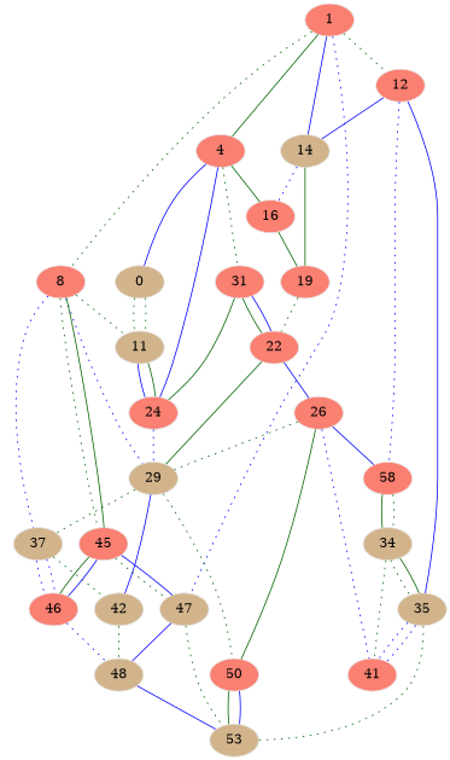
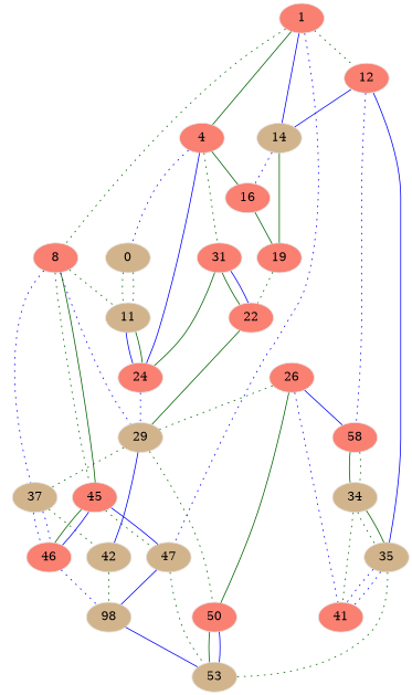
  graph {
    node [color=gray90 fillcolor=salmon style=filled]
    edge [color=darkgreen style=dotted]
    1 [super="+7+2"]
    4 [super="+5+15"]
    8 [super="+9"]
    12 [super="+13"]
    14 [fillcolor=tan super="+17"]
    47 [fillcolor=tan]
    n7 [fillcolor=tan label=0]
    16
    n9 [label=31]
    24 [super="+25"]
    11 [fillcolor=tan]
    29 [fillcolor=tan super="+30"]
    37 [fillcolor=tan super="+38"]
    45
    n15 [label=58]
    35 [fillcolor=tan]
    19 [super="+20"]
    53 [fillcolor=tan]
-   48 [fillcolor=tan super="+51"]
+   48 [fillcolor=tan super="+51" label=98]
    22 [super="+23"]
    50
    42 [fillcolor=tan super="+43"]
    46
    34 [fillcolor=tan super="+39"]
    41
    26 [super="+27+36"]
    1 -- 4 [style=solid]
    1 -- 8
    1 -- 12 [weight=2]
    1 -- 14 [color=blue style=solid]
    1 -- 47 [color=blue]
-   4 -- n7 [color=blue style=solid]
+   4 -- n7 [color=blue]
    4 -- 16 [style=solid]
    4 -- n9
    4 -- 24 [color=blue style=solid]
    8 -- 11
    8 -- 29 [color=blue]
    8 -- 37 [color=blue]
    8 -- 45
    8 -- 45 [style=solid]
    12 -- 14 [color=blue style=solid]
    12 -- n15 [color=blue]
    12 -- 35 [color=blue style=solid]
    14 -- 16 [color=blue]
    14 -- 19 [style=solid]
    47 -- 53
    47 -- 48 [color=blue style=solid]
    n7 -- 11
    n7 -- 11
    16 -- 19 [style=solid]
    n9 -- 24 [style=solid]
    n9 -- 22 [style=solid]
    n9 -- 22 [color=blue style=solid]
    24 -- 29 [color=blue]
    11 -- 24 [color=blue style=solid]
    11 -- 24 [style=solid]
    29 -- 37
    29 -- 50
    29 -- 42 [color=blue style=solid weight=2]
    37 -- 42
    37 -- 46 [color=blue]
    37 -- 46 [color=blue]
    45 -- 47
    45 -- 47 [color=blue style=solid]
    45 -- 46 [style=solid]
    45 -- 46 [color=blue style=solid]
    n15 -- 34 [style=solid]
    n15 -- 34
    35 -- 53
    35 -- 41 [color=blue]
    35 -- 41 [color=blue]
    19 -- 22
    48 -- 53 [color=blue style=solid]
    22 -- 29 [style=solid]
-   22 -- 26 [color=blue style=solid]
    50 -- 53 [style=solid]
    50 -- 53 [color=blue style=solid]
    42 -- 48 [weight=2]
    46 -- 48 [color=blue]
    34 -- 35
    34 -- 35 [style=solid]
    34 -- 41
    26 -- 29
    26 -- n15 [color=blue style=solid]
    26 -- 50 [style=solid]
    26 -- 41 [color=blue]
  }
